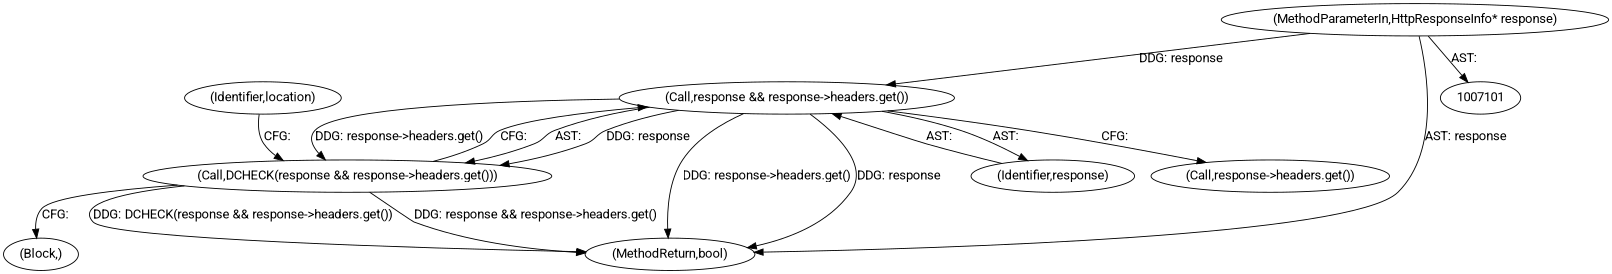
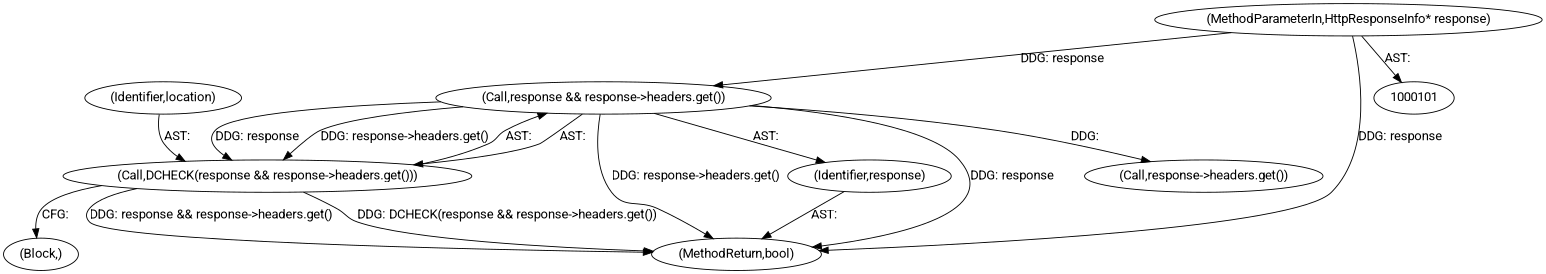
  digraph {
    fontname=Roboto
    node [fontname=Roboto]
    edge [fontname=Roboto]
    n1 [label="(Call,response && response->headers.get())"]
    n2 [label="(Call,DCHECK(response && response->headers.get()))"]
    n3 [label="(Identifier,response)"]
    n4 [label="(MethodReturn,bool)"]
    n5 [label="(Call,response->headers.get())"]
    n6 [label="(Block,)"]
    n7 [label="(MethodParameterIn,HttpResponseInfo* response)"]
-   1000101 [label=1007101]
+   1000101
    n9 [label="(Identifier,location)"]
    n1 -> n2 [label="AST: "]
    n1 -> n2 [label="DDG: response"]
    n1 -> n2 [label="DDG: response->headers.get()"]
    n1 -> n3 [label="AST: "]
    n1 -> n4 [label="DDG: response->headers.get()"]
    n1 -> n4 [label="DDG: response"]
-   n1 -> n5 [label="CFG: "]
-   n2 -> n1 [label="CFG: "]
+   n1 -> n5 [label="DDG: "]
+   n2 -> n1 [label="AST: "]
    n2 -> n4 [label="DDG: DCHECK(response && response->headers.get())"]
    n2 -> n4 [label="DDG: response && response->headers.get()"]
    n2 -> n6 [label="CFG: "]
-   n3 -> n1 [label="AST: "]
+   n3 -> n4 [label="AST: "]
    n7 -> n1 [label="DDG: response"]
-   n7 -> n4 [label="AST: response"]
+   n7 -> n4 [label="DDG: response"]
    n7 -> 1000101 [label="AST: "]
-   n9 -> n2 [label="CFG: "]
+   n9 -> n2 [label="AST: "]
  }
